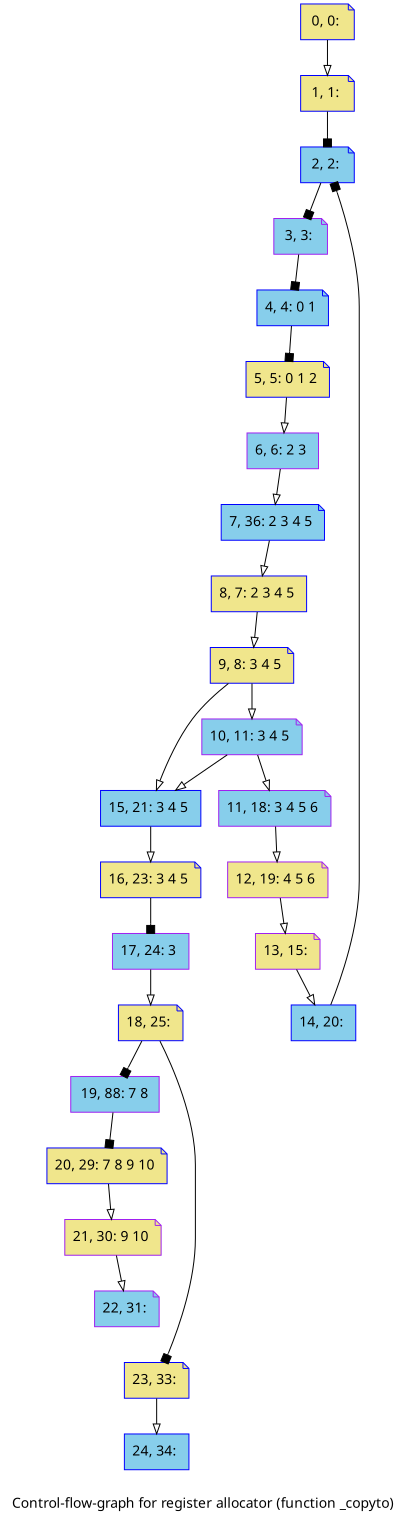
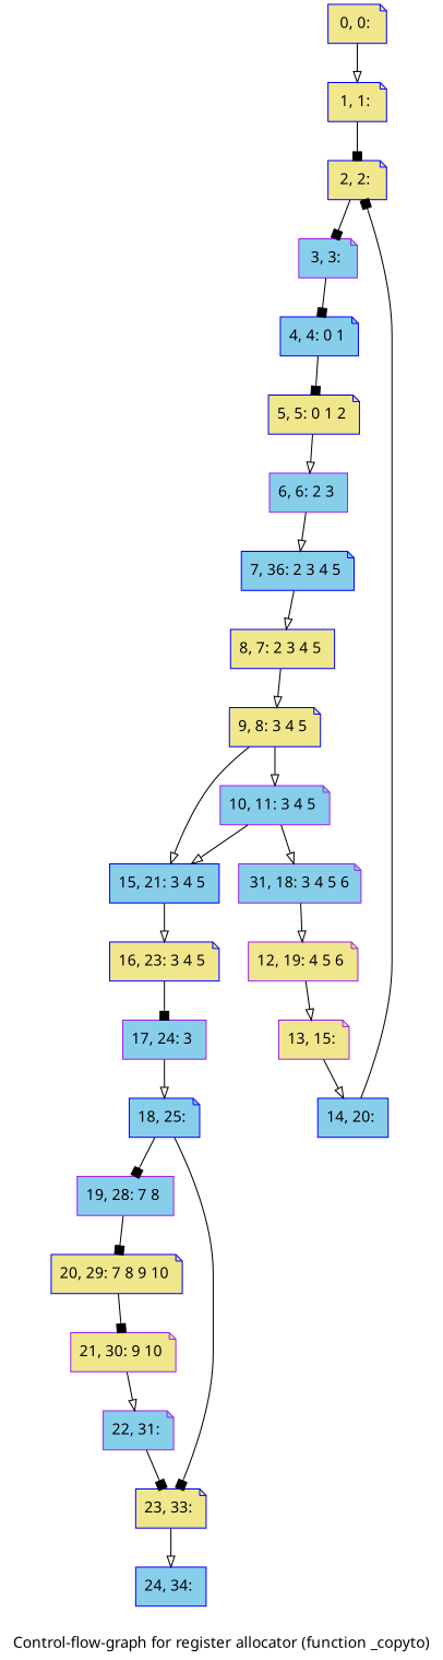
  digraph {
    fontname="Noto Sans"
    label="Control-flow-graph for register allocator (function _copyto)"
    node [color=blue fillcolor=khaki fontname="Noto Sans" shape=note style=filled]
    edge [arrowhead=onormal fontname="Noto Sans"]
    n1 [label="0, 0: "]
    n2 [label="1, 1: "]
-   n3 [fillcolor=skyblue label="2, 2: "]
+   n3 [label="2, 2: "]
    n4 [color=purple fillcolor=skyblue label="3, 3: "]
    n5 [fillcolor=skyblue label="4, 4: 0 1 "]
    n6 [label="5, 5: 0 1 2 "]
    n7 [color=purple fillcolor=skyblue label="6, 6: 2 3 " shape=box]
    n8 [fillcolor=skyblue label="7, 36: 2 3 4 5 "]
    n9 [label="8, 7: 2 3 4 5 " shape=box]
    n10 [label="9, 8: 3 4 5 "]
    n11 [color=purple fillcolor=skyblue label="10, 11: 3 4 5 "]
    n12 [fillcolor=skyblue label="15, 21: 3 4 5 " shape=box]
-   n13 [color=purple fillcolor=skyblue label="11, 18: 3 4 5 6 "]
+   n13 [color=purple fillcolor=skyblue label="31, 18: 3 4 5 6"]
    n14 [label="16, 23: 3 4 5 "]
    n15 [color=purple label="12, 19: 4 5 6 "]
    n16 [color=purple label="13, 15: "]
    n17 [fillcolor=skyblue label="14, 20: " shape=box]
    n18 [color=purple fillcolor=skyblue label="17, 24: 3 " shape=box]
-   n19 [label="18, 25: "]
-   n20 [color=purple fillcolor=skyblue label="19, 88: 7 8" shape=box]
+   n19 [fillcolor=skyblue label="18, 25: "]
+   n20 [color=purple fillcolor=skyblue label="19, 28: 7 8 " shape=box]
    n21 [label="23, 33: "]
    n22 [label="20, 29: 7 8 9 10 "]
    n23 [fillcolor=skyblue label="24, 34: " shape=box]
    n24 [color=purple label="21, 30: 9 10 "]
    n25 [color=purple fillcolor=skyblue label="22, 31: "]
    n1 -> n2
    n2 -> n3 [arrowhead=box]
    n3 -> n4 [arrowhead=box]
    n4 -> n5 [arrowhead=box]
    n5 -> n6 [arrowhead=box]
    n6 -> n7
    n7 -> n8
    n8 -> n9
    n9 -> n10
    n10 -> n11
    n10 -> n12
    n11 -> n12
    n11 -> n13
    n12 -> n14
    n13 -> n15
    n14 -> n18 [arrowhead=box]
    n15 -> n16
    n16 -> n17
    n17 -> n3 [arrowhead=box]
    n18 -> n19
    n19 -> n20 [arrowhead=box]
    n19 -> n21 [arrowhead=box]
    n20 -> n22 [arrowhead=box]
    n21 -> n23
-   n22 -> n24
+   n22 -> n24 [arrowhead=box]
    n24 -> n25
+   n25 -> n21 [arrowhead=box]
  }
